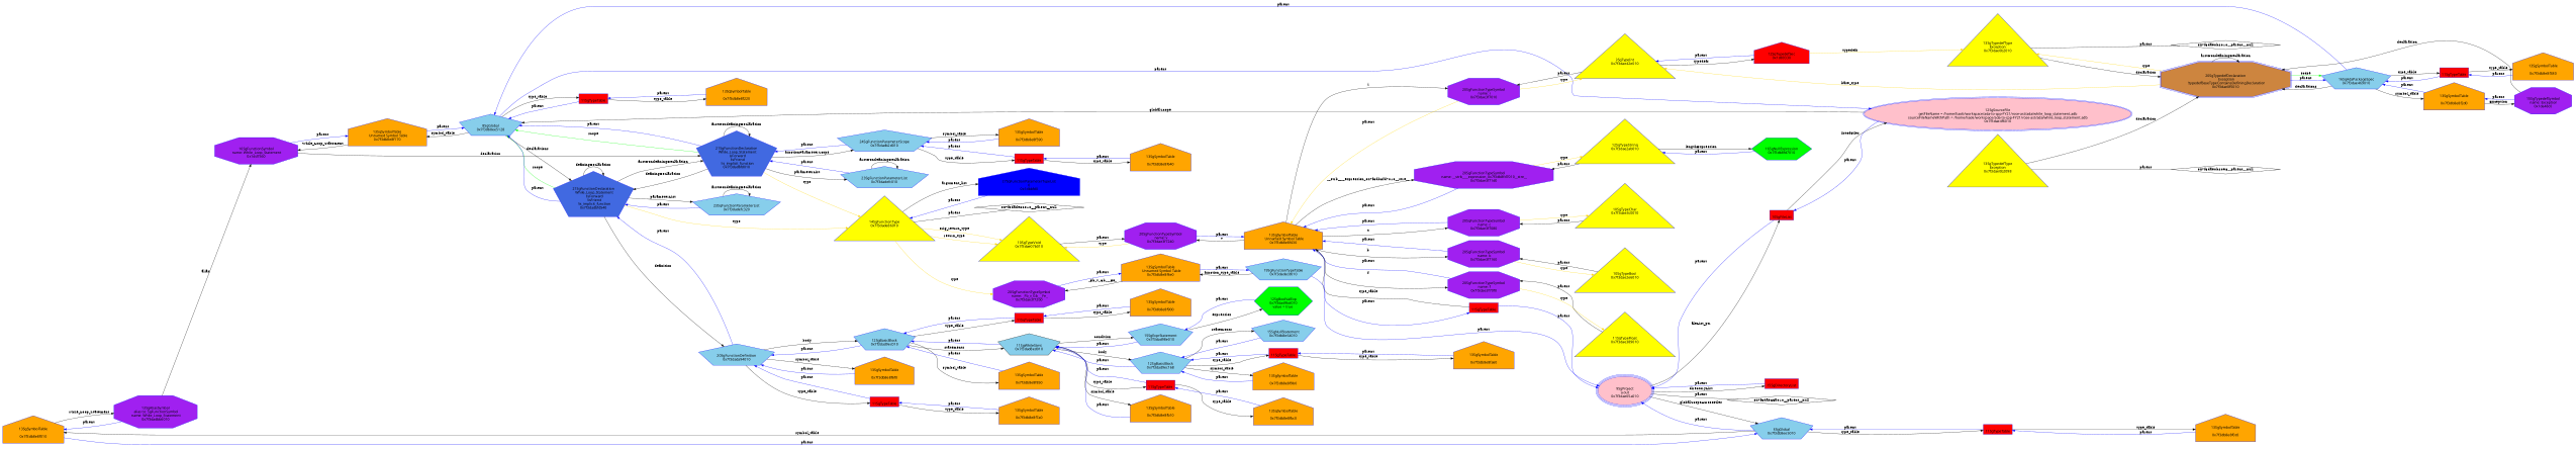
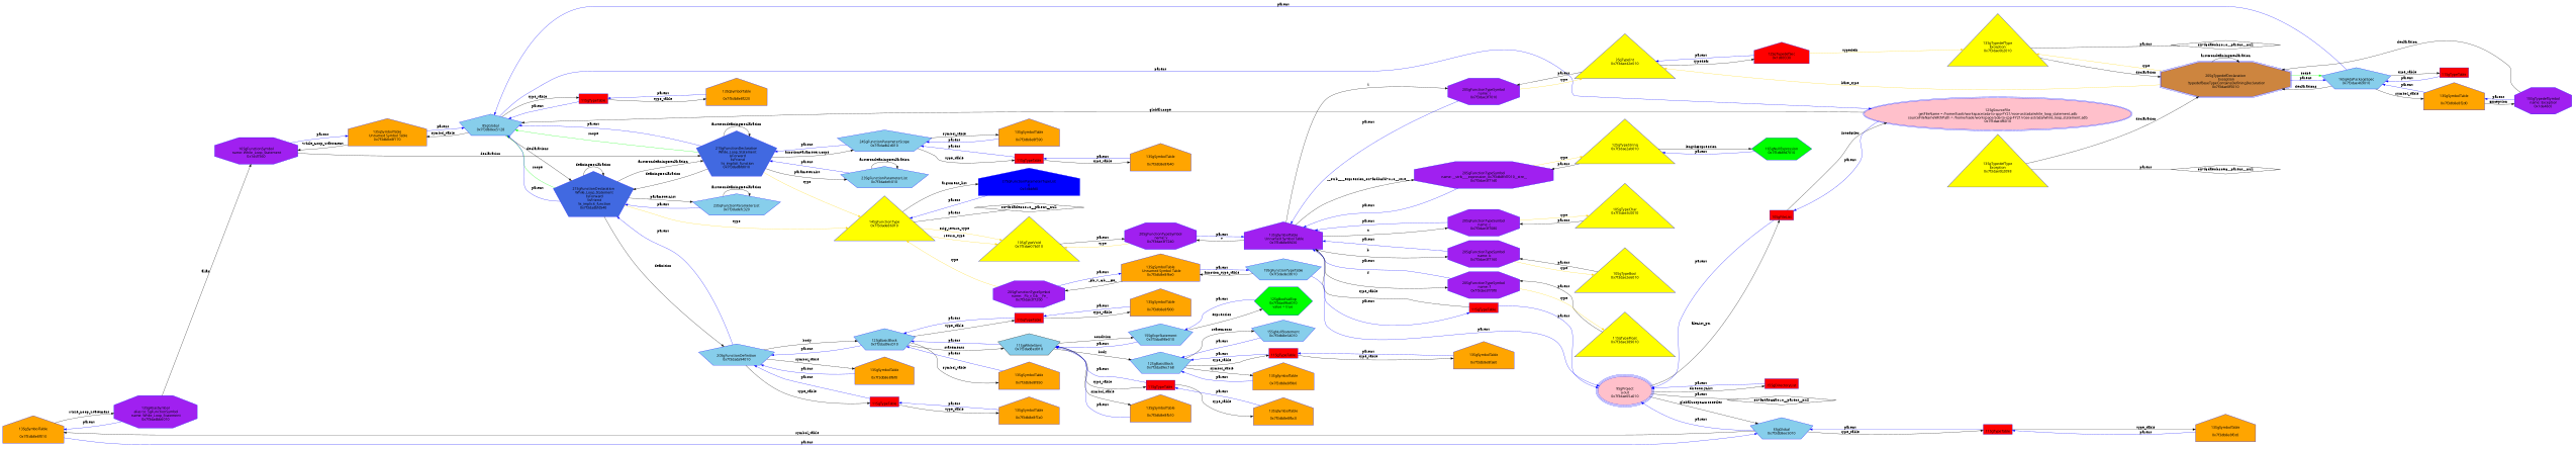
  digraph {
    rankdir=LR
    node [color=blue fillcolor=orange fontcolor=black fontname="7x13bold" peripheries=1 regular=0 shape=polygon sides=5 style=filled]
    edge [dir=forward]
    n1 [label="\n13SgSymbolTable\n  \n  0x7f3db8e8f010  " shape=house]
    n2 [fillcolor=purple label="\n13SgAliasSymbol\n alias to: SgFunctionSymbol\n name: While_Loop_Statement\n  0x7f3dadbb6010  " sides=8]
    n3 [fillcolor=skyblue label="\n8SgGlobal\n  0x7f3db8ee5010  "]
    n4 [fillcolor=purple label="\n16SgFunctionSymbol\n name: While_Loop_Statement\n  0x1dd7560  " sides=8]
    n5 [fillcolor=red label="\n11SgTypeTable" sides=4]
    n6 [fillcolor=pink label="\n9SgProject\n  a.out  \n  0x7f3dae65a010  " peripheries=3 shape=ellipse]
    n7 [label="\n13SgSymbolTable\n  Unnamed Symbol Table\n  0x7f3db8e8f170  " shape=house]
    n8 [fillcolor=royalblue label="\n21SgFunctionDeclaration\n  While_Loop_Statement\n  isForward\n  !isFriend\n  !is_implicit_function\n  0x7f3dadbfd010  "]
    n9 [label="\n13SgSymbolTable\n  \n  0x7f3db8e8f0c0  " shape=house]
    n10 [fillcolor=red label="\n10SgFileList" sides=4]
    n11 [fillcolor=red label="\n15SgDirectoryList" sides=4]
    "0x7f3dae65a010__parent__null" [shape=diamond color="" fillcolor="" fontcolor="" fontname="" peripheries="" regular="" sides="" style=""]
    n13 [fillcolor=skyblue label="\n8SgGlobal\n  0x7f3db8ee5128  "]
    n14 [fillcolor=red label="\n11SgTypeTable" sides=4]
    n15 [fillcolor=pink label="\n12SgSourceFile\n  getFileName = /home/liao6/workspace/ada-to-cpp-FY21/rose-ast/ada/while_loop_statement.adb  \n  sourceFileNameWithPath = /home/liao6/workspace/ada-to-cpp-FY21/rose-ast/ada/while_loop_statement.adb  \n  0x7f3dae4f6010  " peripheries=2 shape=ellipse]
    n16 [fillcolor=royalblue label="\n21SgFunctionDeclaration\n  While_Loop_Statement\n  !isForward\n  !isFriend\n  !is_implicit_function\n  0x7f3dadbfd540  "]
    n17 [fillcolor=yellow label="\n14SgFunctionType\n  0x7f3dade86010  \n   \n   " sides=3]
    n18 [fillcolor=skyblue label="\n24SgFunctionParameterScope\n  0x7f3dadb2d010  "]
    n19 [fillcolor=skyblue label="\n23SgFunctionParameterList\n  0x7f3dadefc010  "]
    n20 [label="\n13SgSymbolTable\n  \n  0x7f3db8e8f220  " shape=house]
    n21 [fillcolor=skyblue label="\n20SgFunctionDefinition\n  0x7f3dada94010  "]
    n22 [fillcolor=skyblue label="\n23SgFunctionParameterList\n  0x7f3dadefc320  "]
    n23 [label="\n13SgSymbolTable\n  \n  0x7f3db8e8f2d0  " shape=house]
    n24 [fillcolor=purple label="\n15SgTypedefSymbol\n name: Exception\n  0x1da48c0  " sides=8]
    n25 [fillcolor=skyblue label="\n16SgAdaPackageSpec\n  0x7f3dae469010  "]
    n26 [fillcolor=peru label="\n20SgTypedefDeclaration\n  Exception\n  !typedefBaseTypeContainsDefiningDeclaration\n  0x7f3dae0f5010  " peripheries=2 sides=8]
    n27 [fillcolor=red label="\n11SgTypeTable" sides=4]
    n28 [fillcolor=yellow label="\n9SgTypeInt\n  0x7f3dae42e010  \n   \n   " sides=3]
    n29 [fillcolor=yellow label="\n13SgTypedefType\nException\n  0x7f3dae0b2010  \n   \n   " sides=3]
-   n30 [label="\n13SgSymbolTable\n  \n  0x7f3db8e8f380  " shape=house]
-   n31 [label="\n13SgSymbolTable\n  Unnamed Symbol Table\n  0x7f3db8e8f430  " shape=house]
+   n31 [fillcolor=purple label="\n13SgSymbolTable\n  Unnamed Symbol Table\n  0x7f3db8e8f430  " shape=house]
    n32 [fillcolor=purple label="\n20SgFunctionTypeSymbol\n name: v\n  0x7f3dae3f7240  " sides=8]
    n33 [fillcolor=purple label="\n20SgFunctionTypeSymbol\n name: __strb____expression_0x7f3db8fd7010__stre__\n  0x7f3dae3f71d0  " sides=8]
    n34 [fillcolor=purple label="\n20SgFunctionTypeSymbol\n name: b\n  0x7f3dae3f7160  " sides=8]
    n35 [fillcolor=purple label="\n20SgFunctionTypeSymbol\n name: f\n  0x7f3dae3f70f0  " sides=8]
    n36 [fillcolor=purple label="\n20SgFunctionTypeSymbol\n name: c\n  0x7f3dae3f7080  " sides=8]
    n37 [fillcolor=purple label="\n20SgFunctionTypeSymbol\n name: i\n  0x7f3dae3f7010  " sides=8]
    n38 [fillcolor=red label="\n11SgTypeTable" sides=4]
    n39 [fillcolor=yellow label="\n10SgTypeVoid\n  0x7f3dae07b010  \n   \n   " sides=3]
    n40 [fillcolor=yellow label="\n12SgTypeString\n  0x7f3dae2ab010  \n   \n   " sides=3]
    n41 [fillcolor=yellow label="\n10SgTypeBool\n  0x7f3dae2e6010  \n   \n   " sides=3]
    n42 [fillcolor=yellow label="\n11SgTypeFloat\n  0x7f3dae389010  \n   \n   " sides=3]
    n43 [fillcolor=yellow label="\n10SgTypeChar\n  0x7f3dae3c0010  \n   \n   " sides=3]
    n44 [fillcolor=green label="\n16SgNullExpression\n  0x7f3db8fd7010  " sides=6]
    n45 [fillcolor=red label="\n12SgTypedefSeq\n  0x1d89330  " shape=house]
    n46 [label="\n13SgSymbolTable\n  Unnamed Symbol Table\n  0x7f3db8e8f4e0  " shape=house]
    n47 [fillcolor=purple label="\n20SgFunctionTypeSymbol\n name: _Fb_v_Gb___Fe_\n  0x7f3dae3f72b0  " sides=8]
    n48 [fillcolor=skyblue label="\n19SgFunctionTypeTable\n  0x7f3dadecd010  "]
    n49 [fillcolor=blue label="\n27SgFunctionParameterTypeList\n  0  \n  0x1dbbfd0  " shape=house]
    "0x7f3dade86010__parent__null" [shape=diamond color="" fillcolor="" fontcolor="" fontname="" peripheries="" regular="" sides="" style=""]
    n51 [label="\n13SgSymbolTable\n  \n  0x7f3db8e8f590  " shape=house]
    n52 [fillcolor=red label="\n11SgTypeTable" sides=4]
    n53 [label="\n13SgSymbolTable\n  \n  0x7f3db8e8f640  " shape=house]
    n54 [label="\n13SgSymbolTable\n  \n  0x7f3db8e8f6f0  " shape=house]
    n55 [fillcolor=red label="\n11SgTypeTable" sides=4]
    n56 [fillcolor=skyblue label="\n12SgBasicBlock\n  0x7f3dad9ec010  "]
    n57 [label="\n13SgSymbolTable\n  \n  0x7f3db8e8f7a0  " shape=house]
    n58 [label="\n13SgSymbolTable\n  \n  0x7f3db8e8f850  " shape=house]
    n59 [fillcolor=red label="\n11SgTypeTable" sides=4]
    n60 [color=black fillcolor=skyblue label="\n11SgWhileStmt\n  0x7f3dad8ed010  "]
    n61 [label="\n13SgSymbolTable\n  \n  0x7f3db8e8f900  " shape=house]
    n62 [fillcolor=skyblue label="\n12SgBasicBlock\n  0x7f3dad9ec168  "]
    n63 [label="\n13SgSymbolTable\n  \n  0x7f3db8e8fb10  " shape=house]
    n64 [fillcolor=red label="\n11SgTypeTable" sides=4]
    n65 [fillcolor=skyblue label="\n15SgExprStatement\n  0x7f3dad98e010  "]
    n66 [label="\n13SgSymbolTable\n  \n  0x7f3db8e8f9b0  " shape=house]
    n67 [fillcolor=red label="\n11SgTypeTable" sides=4]
    n68 [fillcolor=skyblue label="\n15SgNullStatement\n  0x7f3db8e64010  "]
    n69 [label="\n13SgSymbolTable\n  \n  0x7f3db8e8fa60  " shape=house]
    n70 [label="\n13SgSymbolTable\n  \n  0x7f3db8e8fbc0  " shape=house]
    n71 [fillcolor=green label="\n12SgBoolValExp\n  0x7f3dad9bd010  \n value = true  " sides=6]
    "0x7f3dae0b2010__parent__null" [shape=diamond color="" fillcolor="" fontcolor="" fontname="" peripheries="" regular="" sides="" style=""]
    n73 [fillcolor=yellow label="\n13SgTypedefType\nException\n  0x7f3dae0b2098  \n   \n   " sides=3]
    "0x7f3dae0b2098__parent__null" [shape=diamond color="" fillcolor="" fontcolor="" fontname="" peripheries="" regular="" sides="" style=""]
    n1 -> n2 [label=While_Loop_Statement]
    n1 -> n3 [color=blue label=parent]
    n2 -> n1 [color=blue label=parent]
    n2 -> n4 [label=alias]
    n3 -> n1 [label=symbol_table]
    n3 -> n5 [label=type_table]
    n3 -> n6 [color=blue label=parent]
    n4 -> n7 [color=blue label=parent]
    n4 -> n8 [label=declaration]
    n5 -> n3 [color=blue label=parent]
    n5 -> n9 [label=type_table]
    n6 -> n3 [label=globalScopeAcrossFiles]
    n6 -> n10 [label=fileList_ptr]
    n6 -> n11 [label=directoryList]
    n6 -> "0x7f3dae65a010__parent__null" [dir=none label=parent]
    n7 -> n4 [label=While_Loop_Statement]
    n7 -> n13 [color=blue label=parent]
    n8 -> n8 [label=firstNondefiningDeclaration]
    n8 -> n13 [color=green label=scope]
    n8 -> n13 [color=blue label=parent]
    n8 -> n16 [label=definingDeclaration]
    n8 -> n17 [color=gold1 label=type]
    n8 -> n18 [label=functionParameterScope]
    n8 -> n19 [label=parameterList]
    n9 -> n5 [color=blue label=parent]
    n10 -> n6 [color=blue label=parent]
    n10 -> n15 [label=listOfFiles]
    n11 -> n6 [color=blue label=parent]
    n13 -> n7 [label=symbol_table]
    n13 -> n14 [label=type_table]
    n13 -> n15 [color=blue label=parent]
    n13 -> n16 [label=declarations]
    n14 -> n13 [color=blue label=parent]
    n14 -> n20 [label=type_table]
    n15 -> n10 [color=blue label=parent]
    n15 -> n13 [label=globalScope]
    n16 -> n8 [label=firstNondefiningDeclaration]
    n16 -> n13 [color=green label=scope]
    n16 -> n13 [color=blue label=parent]
    n16 -> n16 [label=definingDeclaration]
    n16 -> n17 [color=gold1 label=type]
    n16 -> n21 [label=definition]
    n16 -> n22 [label=parameterList]
    n17 -> n39 [color=gold1 label=return_type]
    n17 -> n39 [color=gold1 label=orig_return_type]
    n17 -> n49 [label=argument_list]
    n17 -> "0x7f3dade86010__parent__null" [dir=none label=parent]
    n18 -> n8 [color=blue label=parent]
    n18 -> n51 [label=symbol_table]
    n18 -> n52 [label=type_table]
    n19 -> n8 [color=blue label=parent]
    n19 -> n19 [label=firstNondefiningDeclaration]
    n20 -> n14 [color=blue label=parent]
    n21 -> n16 [color=blue label=parent]
    n21 -> n54 [label=symbol_table]
    n21 -> n55 [label=type_table]
    n21 -> n56 [label=body]
    n22 -> n16 [color=blue label=parent]
    n22 -> n22 [label=firstNondefiningDeclaration]
    n23 -> n24 [label=Exception]
    n23 -> n25 [color=blue label=parent]
    n24 -> n23 [color=blue label=parent]
    n24 -> n26 [label=declaration]
    n25 -> n13 [color=blue label=parent]
    n25 -> n23 [label=symbol_table]
    n25 -> n26 [label=declarations]
    n25 -> n27 [label=type_table]
    n26 -> n25 [color=green label=scope]
    n26 -> n25 [color=blue label=parent]
    n26 -> n26 [label=firstNondefiningDeclaration]
    n26 -> n28 [color=gold1 label=base_type]
    n26 -> n29 [color=gold1 label=type]
    n27 -> n25 [color=blue label=parent]
-   n27 -> n30 [label=type_table]
    n28 -> n37 [label=parent]
    n28 -> n45 [label=typedefs]
    n29 -> n26 [label=declaration]
    n29 -> "0x7f3dae0b2010__parent__null" [dir=none label=parent]
-   n30 -> n27 [color=blue label=parent]
    n31 -> n32 [label=v]
    n31 -> n33 [label=__strb____expression_0x7f3db8fd7010__stre__]
    n31 -> n34 [label=b]
    n31 -> n35 [label=f]
    n31 -> n36 [label=c]
    n31 -> n37 [label=i]
    n31 -> n38 [color=blue label=parent]
    n32 -> n31 [color=blue label=parent]
    n32 -> n39 [color=gold1 label=type]
    n33 -> n31 [color=blue label=parent]
    n33 -> n40 [color=gold1 label=type]
    n34 -> n31 [color=blue label=parent]
    n34 -> n41 [color=gold1 label=type]
    n35 -> n31 [color=blue label=parent]
    n35 -> n42 [color=gold1 label=type]
    n36 -> n31 [color=blue label=parent]
    n36 -> n43 [color=gold1 label=type]
    n37 -> n28 [color=gold1 label=type]
-   n37 -> n31 [color=gold1 label=parent]
+   n37 -> n31 [color=blue label=parent]
    n38 -> n6 [color=blue label=parent]
    n38 -> n31 [label=type_table]
    n39 -> n32 [label=parent]
    n40 -> n33 [label=parent]
    n40 -> n44 [label=lengthExpression]
    n41 -> n34 [label=parent]
    n42 -> n35 [label=parent]
    n43 -> n36 [label=parent]
    n44 -> n40 [color=blue label=parent]
    n45 -> n28 [color=blue label=parent]
    n45 -> n29 [color=gold1 label=typedefs]
    n46 -> n47 [label=_Fb_v_Gb___Fe_]
    n46 -> n48 [color=blue label=parent]
-   n17 -> n47 [color=gold1 label=type]
+   n47 -> n17 [color=gold1 label=type]
    n47 -> n46 [color=blue label=parent]
    n48 -> n6 [color=blue label=parent]
    n48 -> n46 [label=function_type_table]
    n49 -> n17 [color=blue label=parent]
    n51 -> n18 [color=blue label=parent]
    n52 -> n18 [color=blue label=parent]
    n52 -> n53 [label=type_table]
    n53 -> n52 [color=blue label=parent]
    n54 -> n21 [color=blue label=parent]
    n55 -> n21 [color=blue label=parent]
    n55 -> n57 [label=type_table]
    n56 -> n21 [color=blue label=parent]
    n56 -> n58 [label=symbol_table]
    n56 -> n59 [label=type_table]
    n56 -> n60 [label=statements]
    n57 -> n55 [color=blue label=parent]
    n58 -> n56 [color=blue label=parent]
    n59 -> n56 [color=blue label=parent]
    n59 -> n61 [label=type_table]
    n60 -> n56 [color=blue label=parent]
    n60 -> n62 [label=body]
    n60 -> n63 [label=symbol_table]
    n60 -> n64 [label=type_table]
    n60 -> n65 [label=condition]
    n61 -> n59 [color=blue label=parent]
-   n62 -> n60 [color=blue label=parent]
    n62 -> n66 [label=symbol_table]
    n62 -> n67 [label=type_table]
    n62 -> n68 [label=statements]
    n63 -> n60 [color=blue label=parent]
    n64 -> n60 [color=blue label=parent]
    n64 -> n70 [label=type_table]
    n65 -> n60 [color=blue label=parent]
    n65 -> n71 [label=expression]
    n66 -> n62 [color=blue label=parent]
    n67 -> n62 [color=blue label=parent]
    n67 -> n69 [label=type_table]
    n68 -> n62 [color=blue label=parent]
    n69 -> n67 [color=blue label=parent]
    n70 -> n64 [color=blue label=parent]
    n71 -> n65 [color=blue label=parent]
    n73 -> n26 [label=declaration]
    n73 -> "0x7f3dae0b2098__parent__null" [dir=none label=parent]
  }
